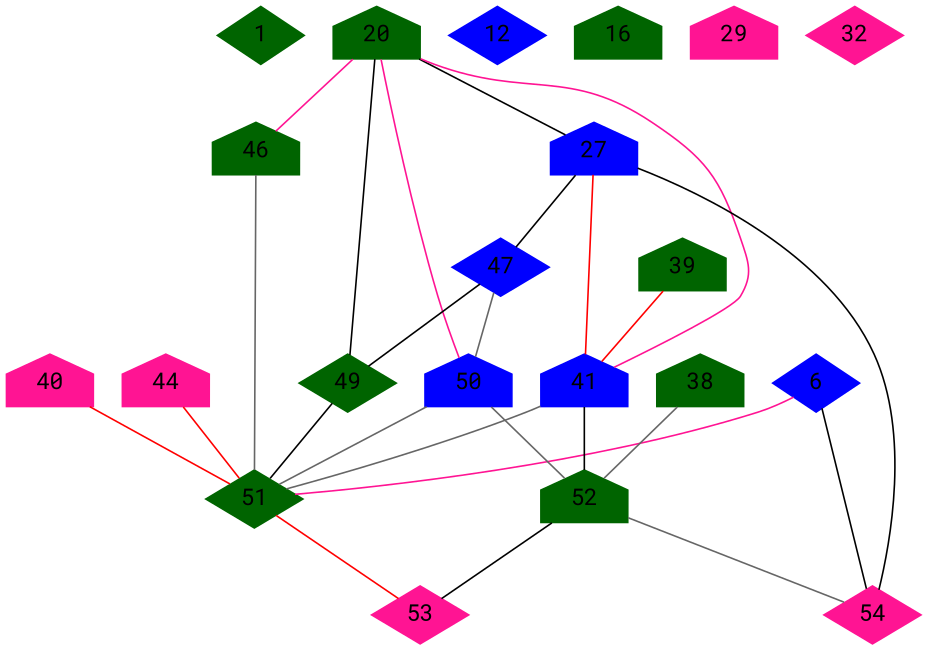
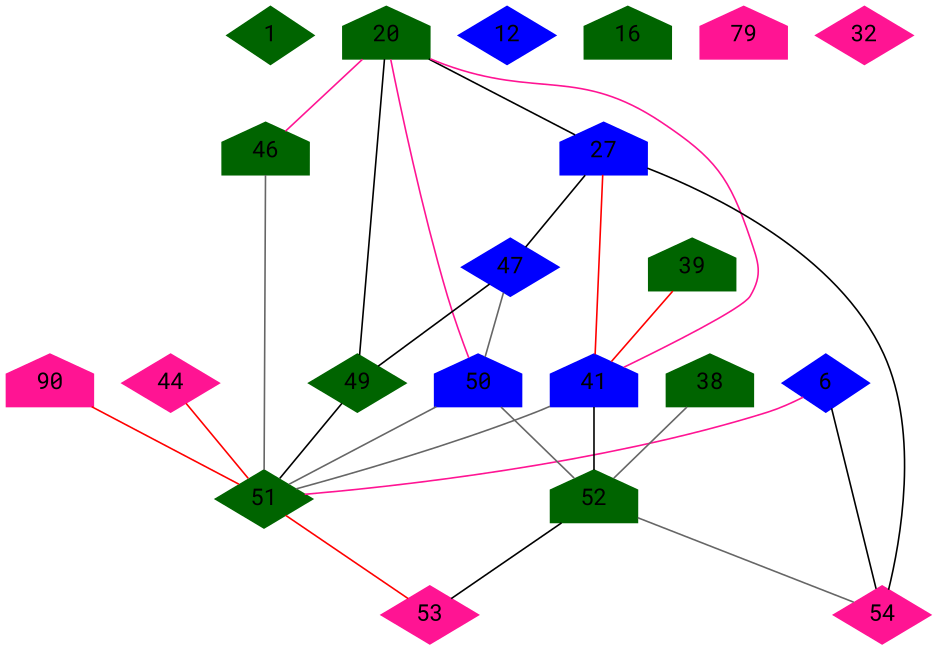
  graph {
    fontname="Roboto Mono"
    node [color=darkgreen fontname="Roboto Mono" shape=house style=filled]
    edge [color=black fontname="Roboto Mono"]
    1 [shape=diamond]
    51 [shape=diamond super="+30+36+42+26+48"]
    53 [color=deeppink shape=diamond]
    6 [color=blue shape=diamond]
    54 [color=deeppink shape=diamond super="+43"]
    12 [color=blue shape=diamond]
    16
    20 [super="+13+7+8"]
    27 [color=blue super="+19"]
    41 [color=blue super="+37"]
    46
    49 [shape=diamond super="+10"]
    50 [color=blue super="+2+5+18+31+34"]
    47 [color=blue shape=diamond super="+35+45"]
    52 [super="+33"]
-   29 [color=deeppink]
+   29 [color=deeppink label=79]
    32 [color=deeppink shape=diamond]
    38
    39
-   40 [color=deeppink]
-   44 [color=deeppink super="+28"]
+   40 [color=deeppink label=90]
+   44 [color=deeppink shape=diamond super="+28"]
    51 -- 53 [color=red]
    6 -- 51 [color=deeppink]
    6 -- 54
    20 -- 27
    20 -- 41 [color=deeppink]
    20 -- 46 [color=deeppink]
    20 -- 49 [weight=2]
    20 -- 50 [color=deeppink]
    27 -- 54 [weight=2]
    27 -- 41 [color=red]
    27 -- 47
    41 -- 51 [color=gray40]
    41 -- 52 [weight=2]
    46 -- 51 [color=gray40]
    49 -- 51
    50 -- 51 [color=gray40]
    50 -- 52 [color=gray40]
    47 -- 49 [weight=2]
    47 -- 50 [color=gray40]
    52 -- 53
    52 -- 54 [color=gray40]
    38 -- 52 [color=gray40]
    39 -- 41 [color=red]
    40 -- 51 [color=red]
    44 -- 51 [color=red weight=4]
  }
